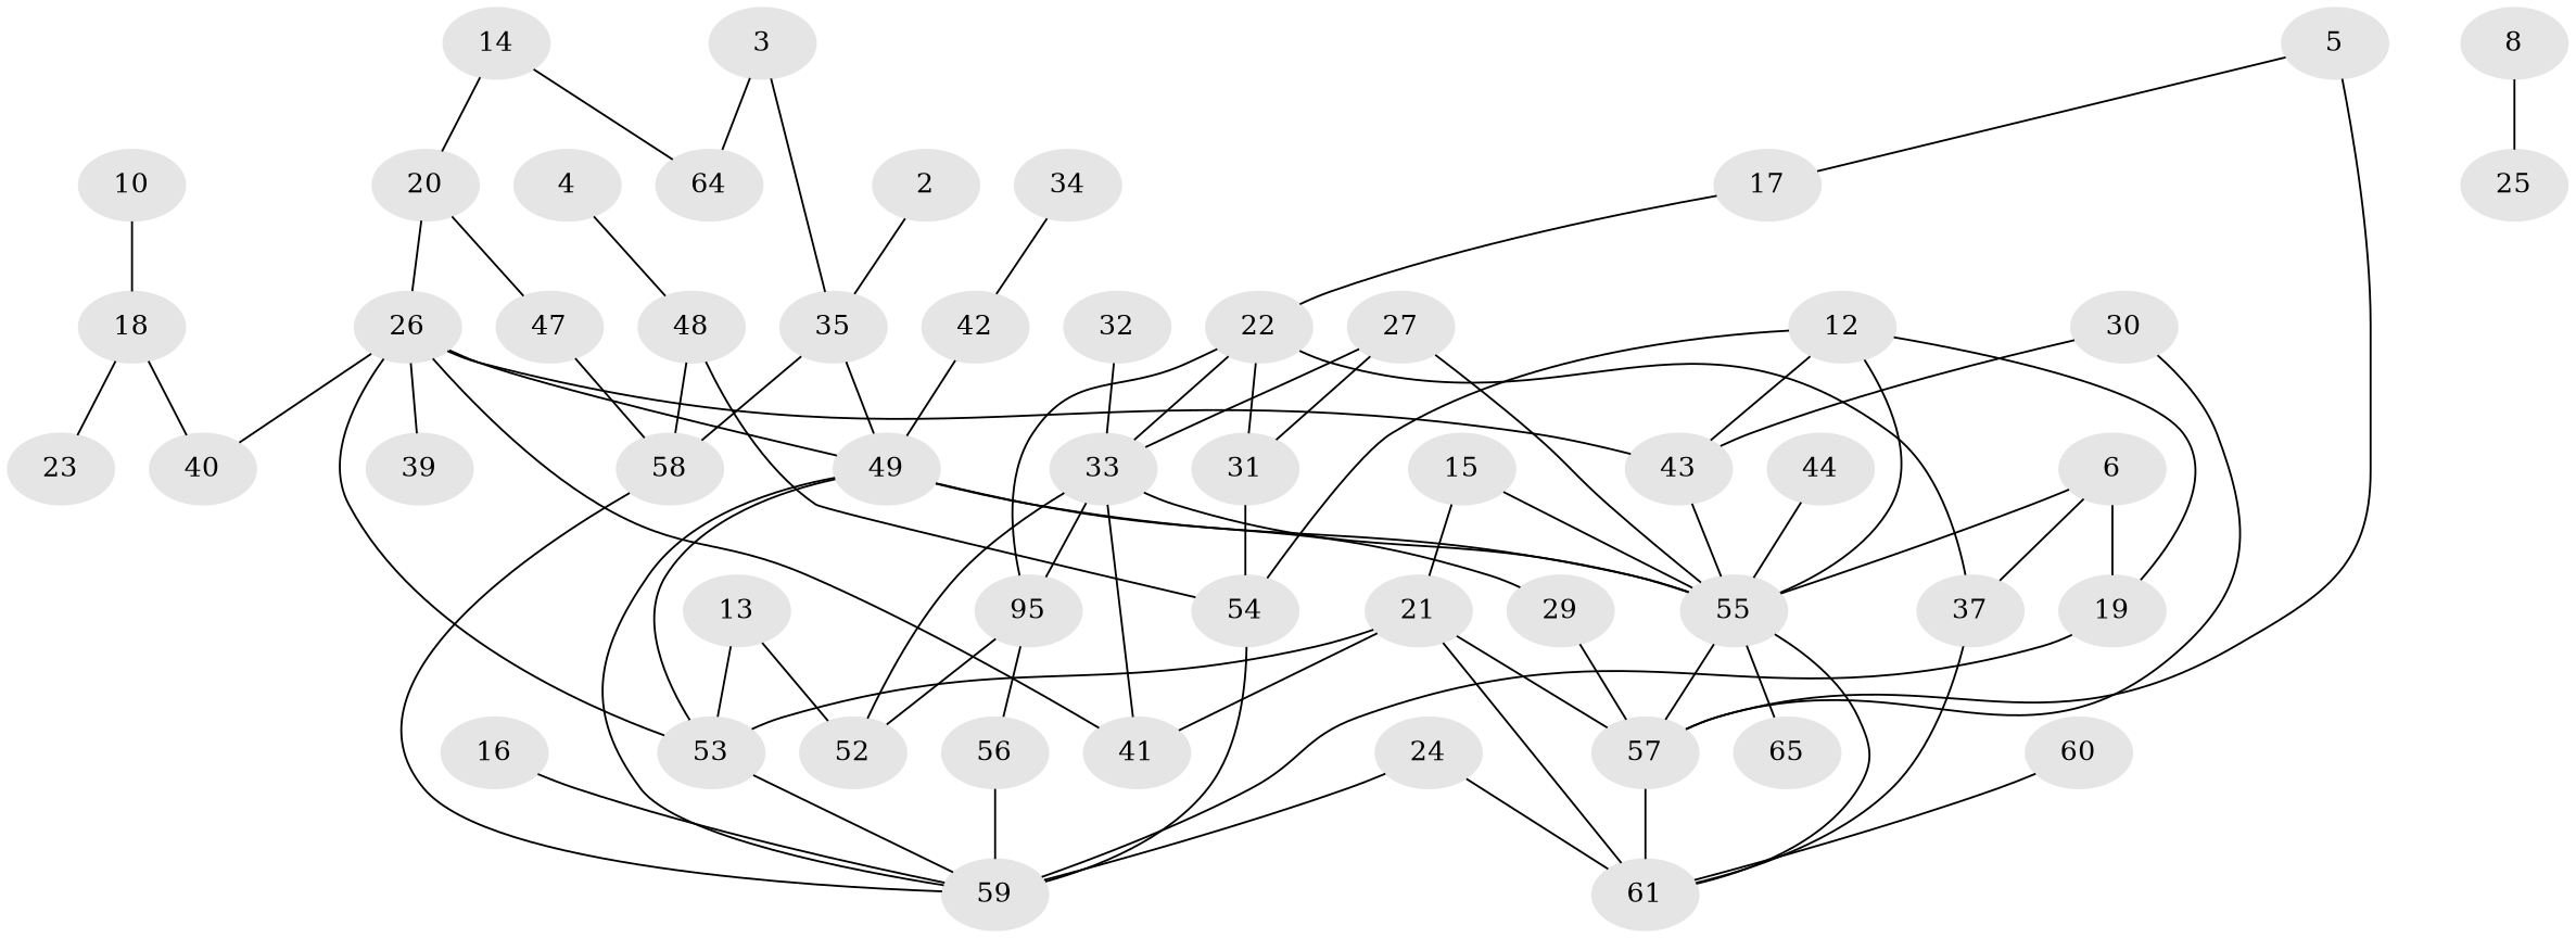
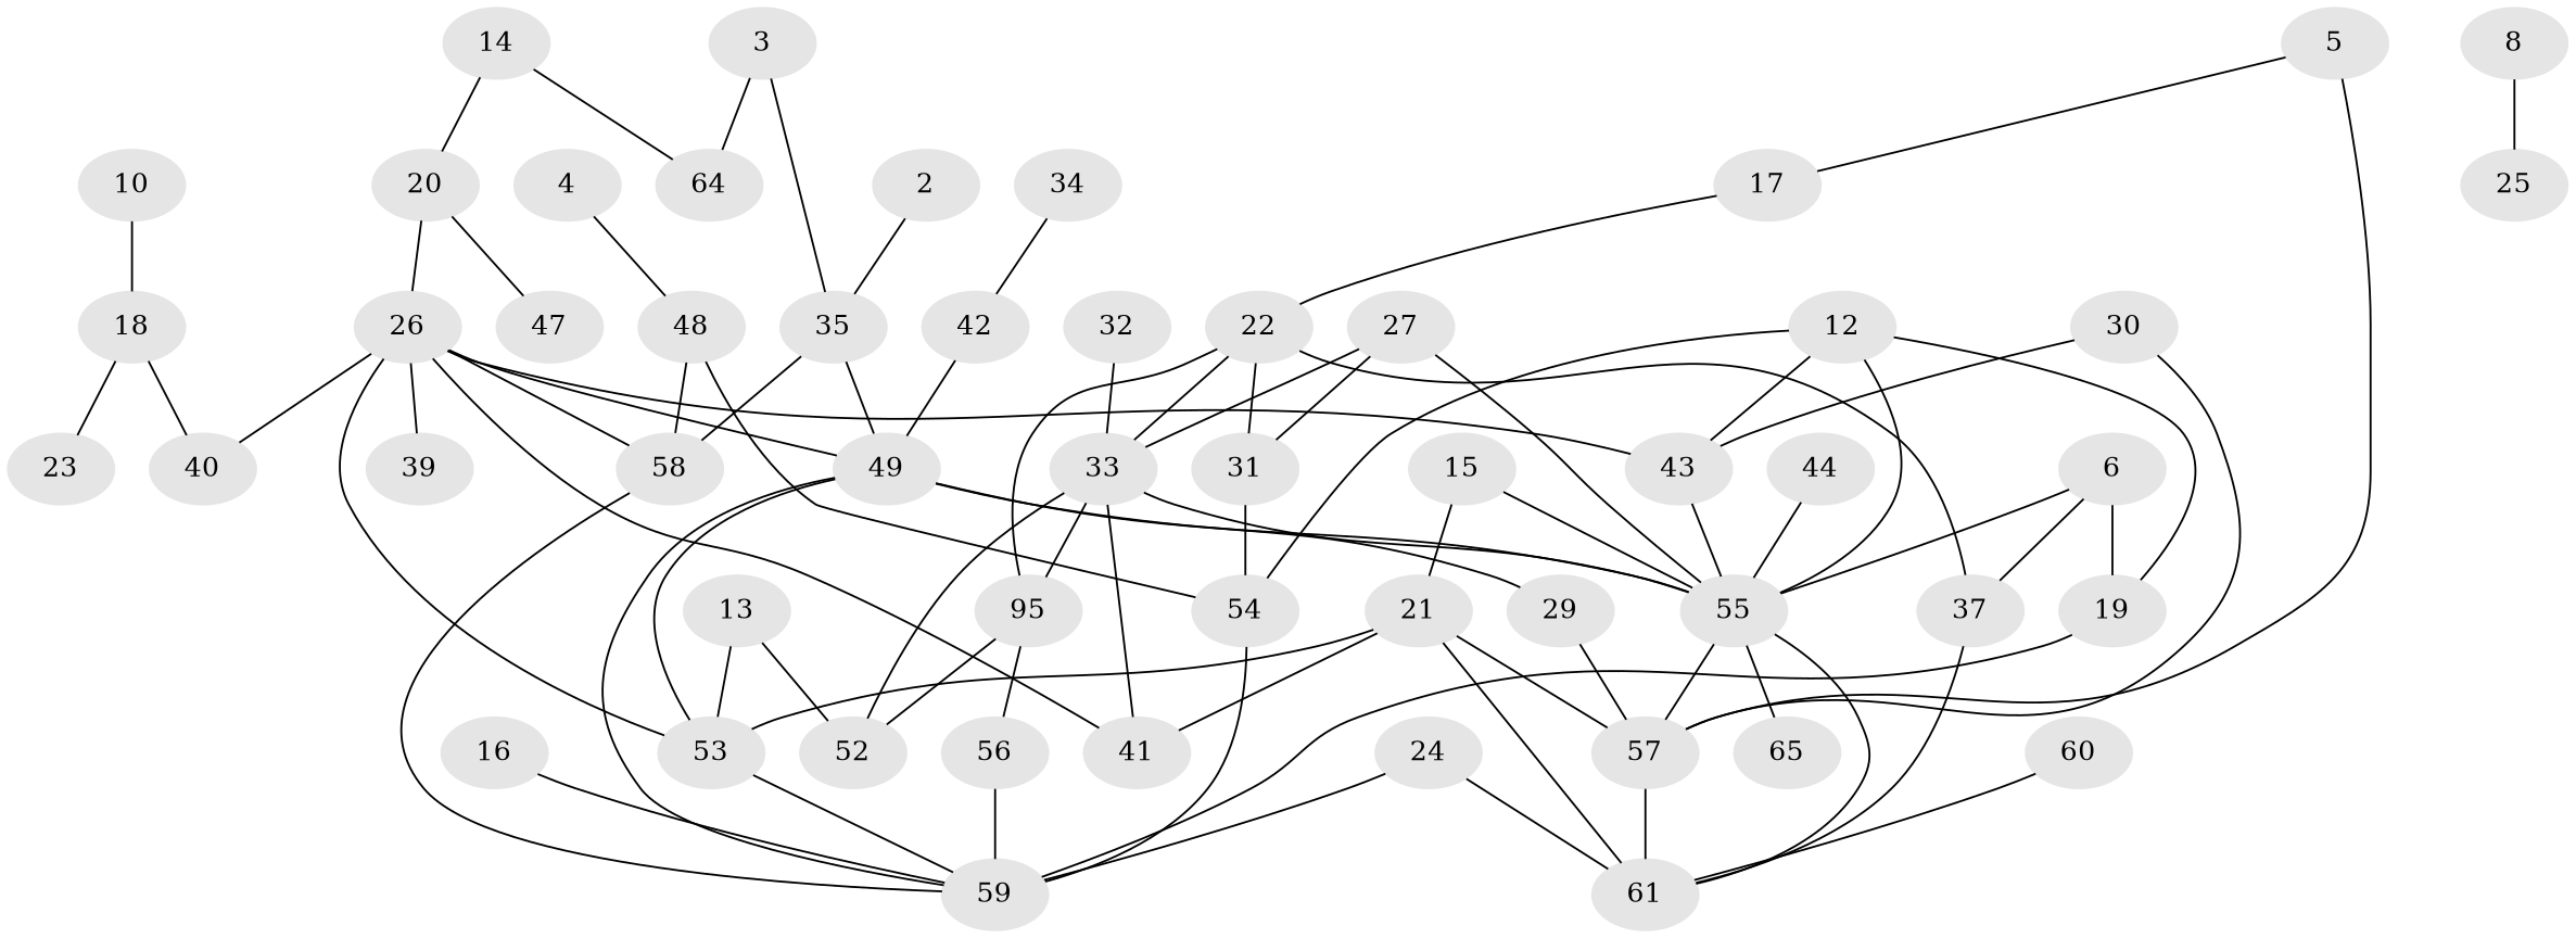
  graph {
    node [color=gray90 style=filled]
    edge [weight=1.0]
    2
    35
    49
    58
    3
    64
    4
    48
    54
    5
    17
    57
    22
    61
    6
    19
    37
    55
    59
    65
    8
    25
    10
    18
    23
    40
    12
    43
    13
    52
    53
    14
    20
    26
    47
    15
    21
    41
    16
    31
    33
    n42 [label=95]
    39
    56
    24
    29
    27
    30
    32
    34
    42
    44
    60
    2 -- 35
    35 -- 49
    35 -- 58
    49 -- 55
    49 -- 59
    49 -- 53
    49 -- 29 [weight=2.0]
    58 -- 59
    3 -- 35
    3 -- 64
    4 -- 48
    48 -- 58
    48 -- 54
    54 -- 59 [weight=2.0]
    5 -- 17
    5 -- 57
    17 -- 22
    57 -- 61 [weight=2.0]
    22 -- 37
    22 -- 31
    22 -- 33
    22 -- n42
    6 -- 19
    6 -- 37
    6 -- 55 [weight=2.0]
    19 -- 59
    37 -- 61
    55 -- 57
    55 -- 61
    55 -- 65
    8 -- 25
    10 -- 18
    18 -- 23
    18 -- 40
    12 -- 54
    12 -- 19
    12 -- 55
    12 -- 43
    43 -- 55
    13 -- 52
    13 -- 53
    53 -- 59
    14 -- 64
    14 -- 20
    20 -- 26
    20 -- 47
    26 -- 49
-   47 -- 58
+   26 -- 58
    26 -- 40
    26 -- 43
    26 -- 53
    26 -- 41
    26 -- 39
    15 -- 55
    15 -- 21
    21 -- 57
    21 -- 61
    21 -- 53
    21 -- 41
    16 -- 59
    31 -- 54
    33 -- 55
    33 -- 52
    33 -- 41
    33 -- n42
    n42 -- 52
    n42 -- 56 [weight=2.0]
    56 -- 59 [weight=2.0]
    24 -- 61
    24 -- 59
    29 -- 57
    27 -- 55
    27 -- 31
    27 -- 33
    30 -- 57
    30 -- 43
    32 -- 33
    34 -- 42
    42 -- 49
    44 -- 55
    60 -- 61
  }
